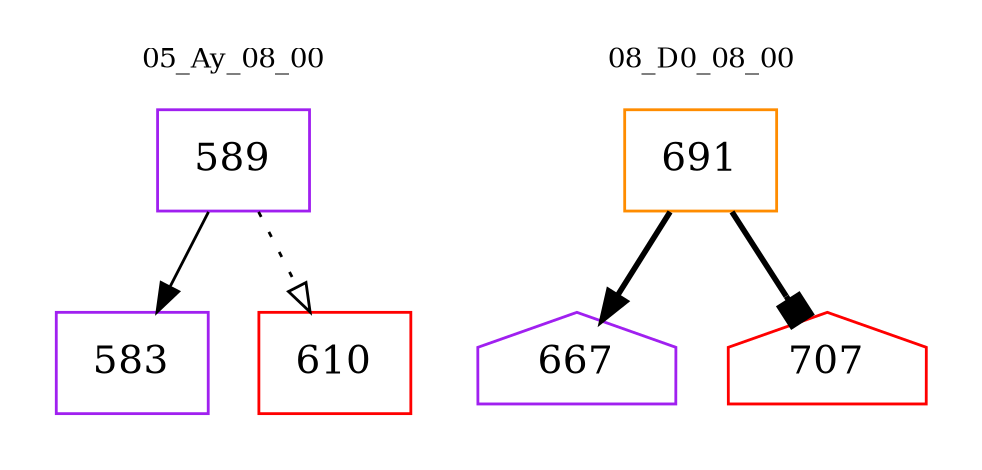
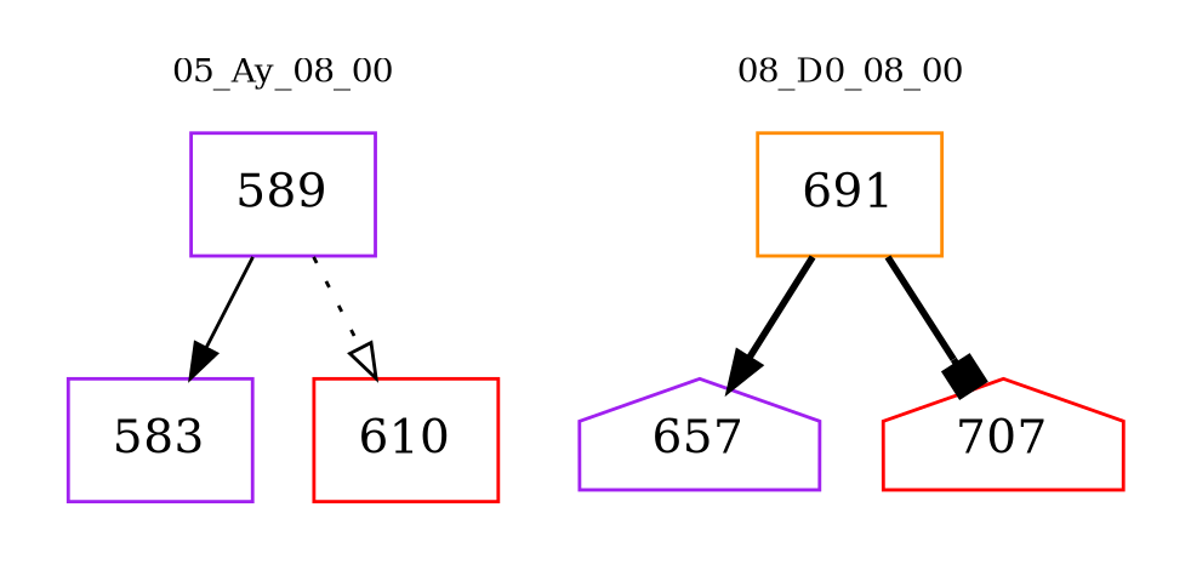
  digraph {
    node [color=purple shape=box]
    edge [arrowhead=normal color=black style=bold]
    n1 [label=589]
    n2 [label=583]
    n3 [color=red label=610]
    n4 [color=darkorange label=691]
-   n5 [label=667 shape=house]
+   n5 [label=657 shape=house]
    n6 [color=red label=707 shape=house]
    subgraph cluster_1 {
      color=white
      fontsize=10
      label="05_Ay_08_00"
      n1
      n2
      n3
    }
    subgraph cluster_2 {
      color=white
      fontsize=10
      label="08_D0_08_00"
      n4
      n5
      n6
    }
    n1 -> n2 [style=solid]
    n1 -> n3 [arrowhead=onormal style=dotted]
    n4 -> n5
    n4 -> n6 [arrowhead=box]
  }
